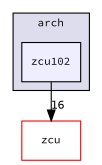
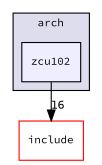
  digraph {
    compound=true
    fontname="Source Code Pro"
    node [fontname="Source Code Pro" fontsize=10 shape=box style=filled]
    n1 [fillcolor="#eeeeff" label=zcu102 pencolor=black]
-   n2 [color=red fillcolor=white label=zcu]
+   n2 [color=red fillcolor=white label=include]
    subgraph cluster_1 {
      bgcolor="#ddddee"
      fontsize=10
      label=arch
      pencolor=black
      n1
    }
    n1 -> n2 [headlabel=16 labeldistance=1.5 labelfontname=Helvetica labelfontsize=10 fontname="Source Code Pro"]
  }
